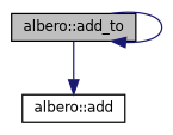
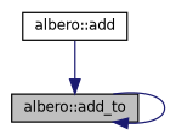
  digraph {
    rankdir=TB
    node [color=black fontname=Helvetica fontsize=10 shape=record style=filled]
    edge [color=midnightblue fontname=Helvetica fontsize=10 labelfontname=Helvetica labelfontsize=10 style=solid]
    n1 [fillcolor=grey75 fontcolor=black height=0.2 label="albero::add_to" width=0.4]
    n2 [fillcolor=white height=0.2 label="albero::add" width=0.4]
    n1 -> n1
-   n1 -> n2
+   n2 -> n1
  }
